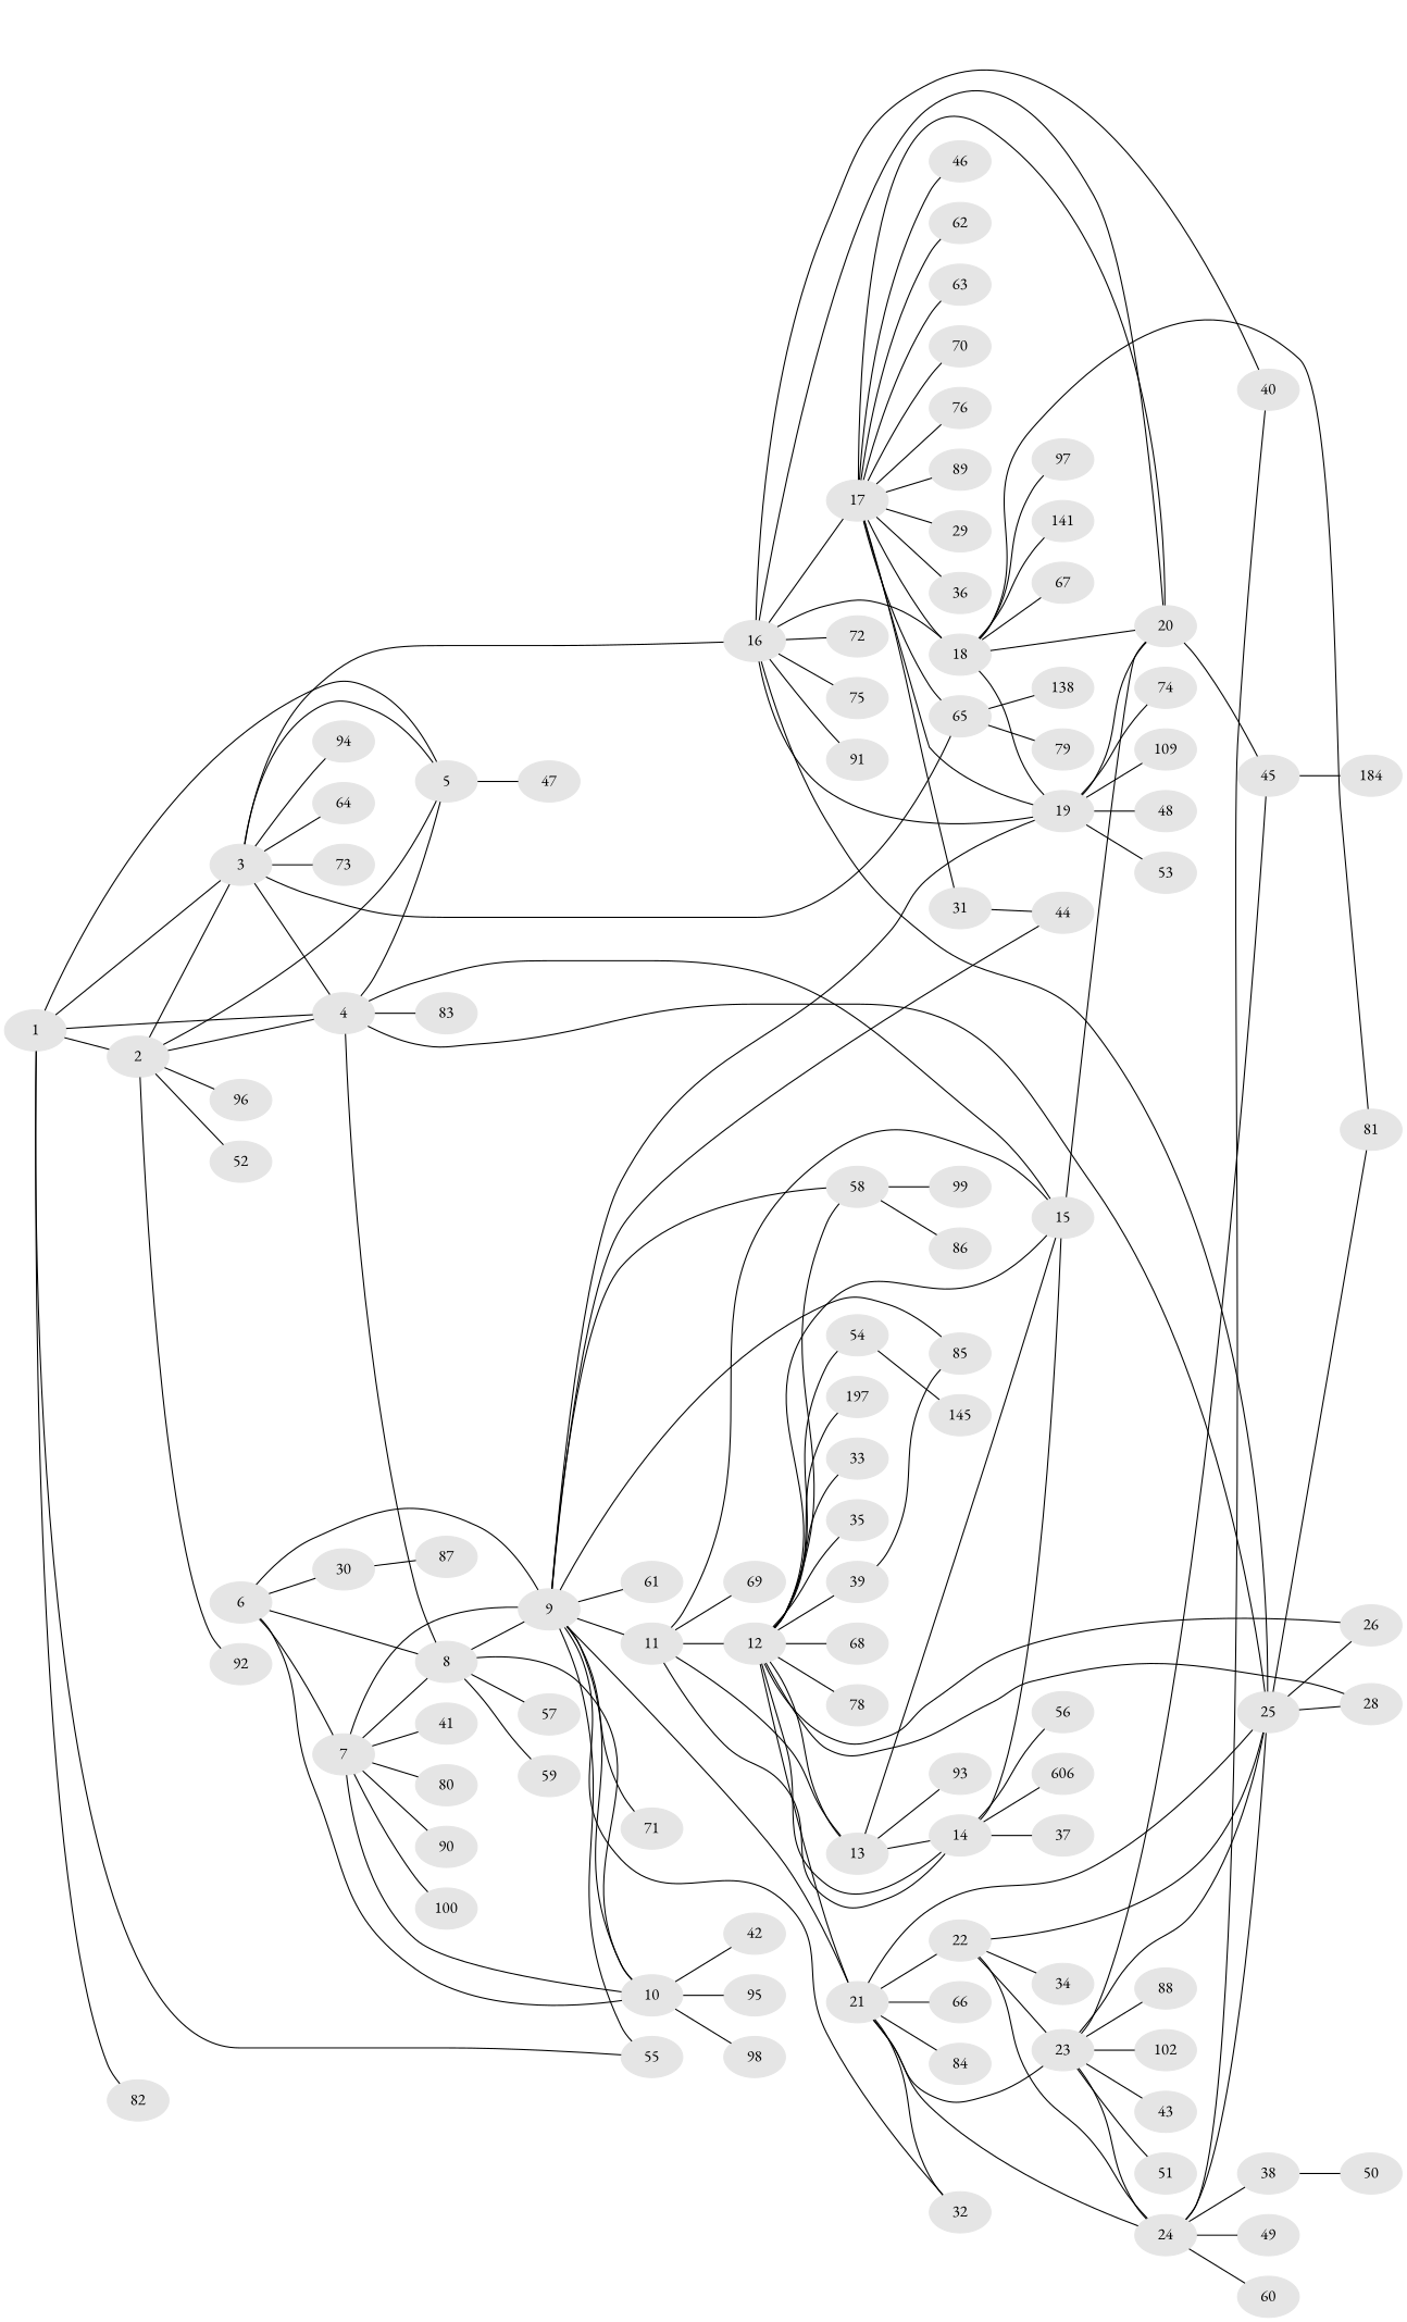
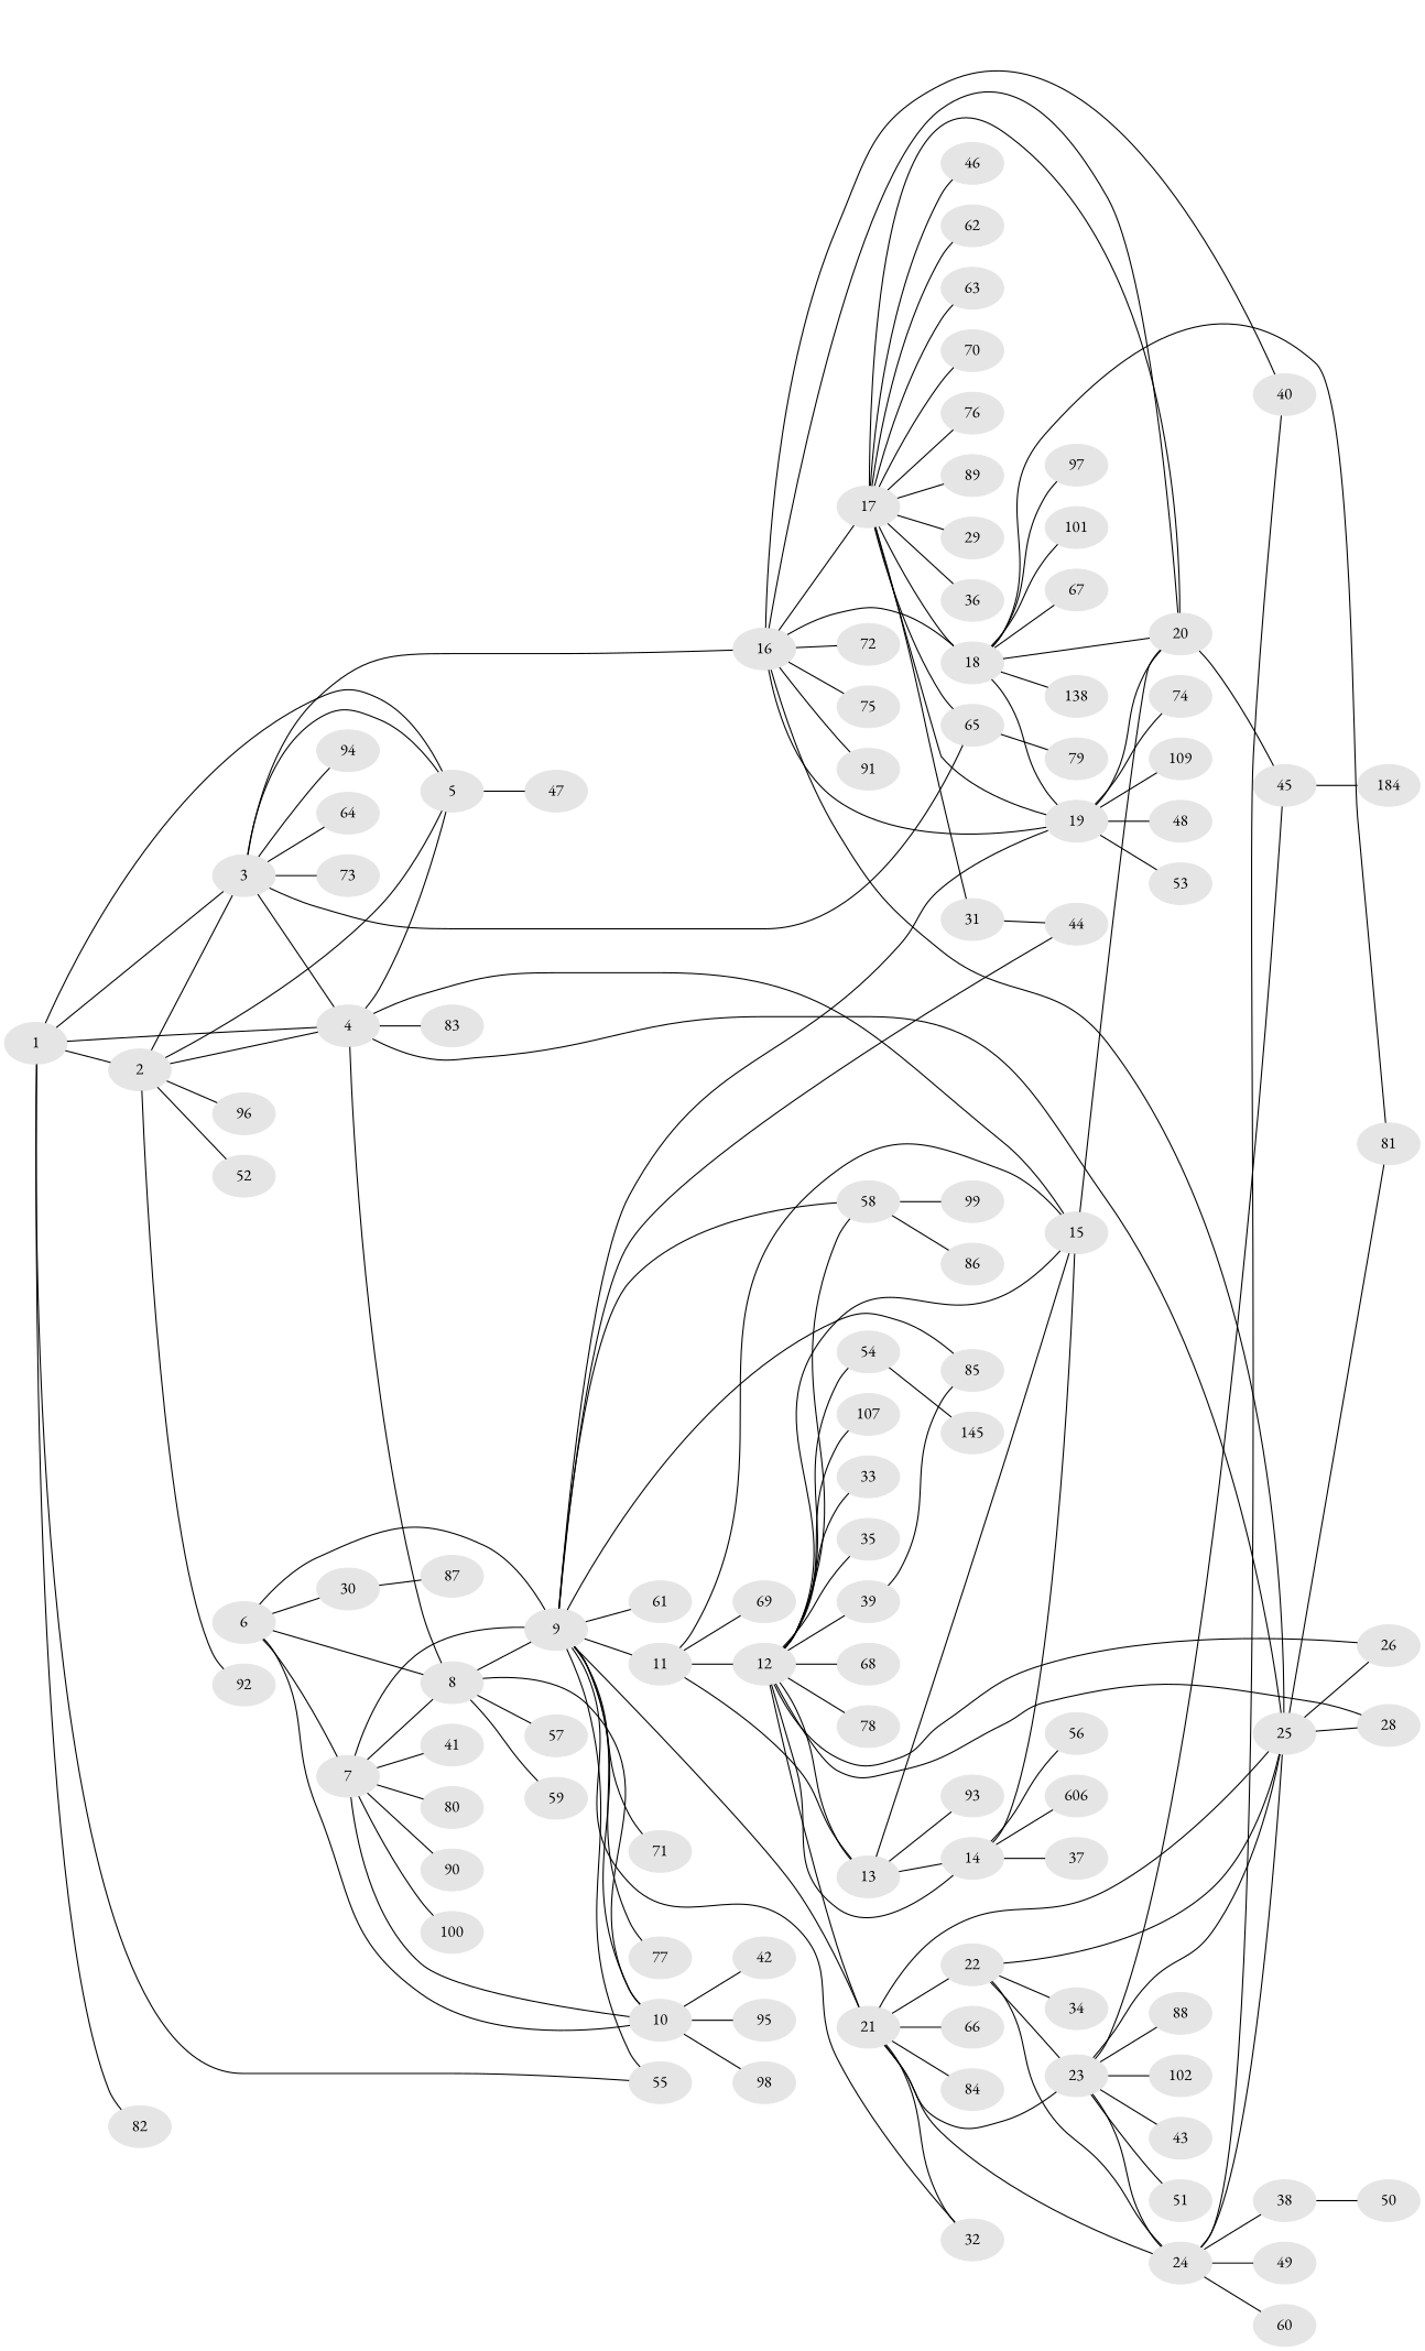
  graph {
    fontname="EB Garamond"
    rankdir=LR
    node [color=gray90 fontname="EB Garamond" style=filled]
    edge [fontname="EB Garamond"]
    1
    2
    3
    4
    5
    55
    82
    52
    92
    96
    16
    64
    65
    73
    94
    8
    15
    25
    83
    47
    19
    20
    17
    18
    40
    72
    75
    91
    79
    n30 [label=138]
    9
    10
    57
    59
    26
    28
    81
    6
    7
    30
    41
    80
    90
    100
    11
    21
    32
    44
    58
    61
    71
+   77
    85
    42
    95
    98
    87
    12
    13
    14
    69
    48
    53
    74
    n65 [label=109]
    22
    23
    24
    66
    84
    86
    99
    33
    35
    39
    54
    68
    78
-   107 [label=197]
+   107
    93
    37
    56
    n83 [label=606]
    n84 [label=145]
    45
    29
    31
    36
    46
    62
    63
    70
    76
    89
    67
    97
-   101 [label=141]
+   101
    n98 [label=184]
    34
    43
    51
    88
    102
    38
    49
    60
    50
    1 -- 2
    1 -- 3
    1 -- 4
    1 -- 5
    1 -- 55
    1 -- 82
    2 -- 3
    2 -- 4
    2 -- 5
    2 -- 52
    2 -- 92
    2 -- 96
    3 -- 4
    3 -- 5
    3 -- 16
    3 -- 64
    3 -- 65
    3 -- 73
    3 -- 94
    4 -- 5
    4 -- 8
    4 -- 15
    4 -- 25
    4 -- 83
    5 -- 47
    16 -- 25
    16 -- 19
    16 -- 20
    16 -- 17
    16 -- 18
    16 -- 40
    16 -- 72
    16 -- 75
    16 -- 91
    65 -- 79
-   65 -- n30
+   18 -- n30
    8 -- 9
    8 -- 10
    8 -- 57
    8 -- 59
    15 -- 20
    25 -- 26
    25 -- 28
    25 -- 81
    19 -- 20
    19 -- 48
    19 -- 53
    19 -- 74
    19 -- n65
    20 -- 45
    17 -- 65
    17 -- 19
    17 -- 20
    17 -- 18
    17 -- 29
    17 -- 31
    17 -- 36
    17 -- 46
    17 -- 62
    17 -- 63
    17 -- 70
    17 -- 76
    17 -- 89
    18 -- 19
    18 -- 20
    18 -- 81
    18 -- 67
    18 -- 97
    18 -- 101
    9 -- 55
    9 -- 19
    9 -- 10
    9 -- 11
    9 -- 21
    9 -- 32
    9 -- 44
    9 -- 58
    9 -- 61
    9 -- 71
+   9 -- 77
    9 -- 85
    10 -- 42
    10 -- 95
    10 -- 98
    6 -- 8
    6 -- 9
    6 -- 10
    6 -- 7
    6 -- 30
    7 -- 8
    7 -- 9
    7 -- 10
    7 -- 41
    7 -- 80
    7 -- 90
    7 -- 100
    30 -- 87
    11 -- 15
    11 -- 12
    11 -- 13
-   11 -- 14
    11 -- 69
    21 -- 25
    21 -- 32
    21 -- 22
    21 -- 23
    21 -- 24
    21 -- 66
    21 -- 84
    58 -- 86
    58 -- 99
    12 -- 15
    12 -- 26
    12 -- 28
    12 -- 21
    12 -- 58
    12 -- 13
    12 -- 14
    12 -- 33
    12 -- 35
    12 -- 39
    12 -- 54
    12 -- 68
    12 -- 78
    12 -- 107
    13 -- 15
    13 -- 14
    13 -- 93
    14 -- 15
    14 -- 37
    14 -- 56
    14 -- n83
    22 -- 25
    22 -- 23
    22 -- 24
    22 -- 34
    23 -- 25
    23 -- 24
    23 -- 45
    23 -- 43
    23 -- 51
    23 -- 88
    23 -- 102
    24 -- 25
    24 -- 40
    24 -- 38
    24 -- 49
    24 -- 60
    39 -- 85
    54 -- n84
    45 -- n98
    31 -- 44
    38 -- 50
  }
